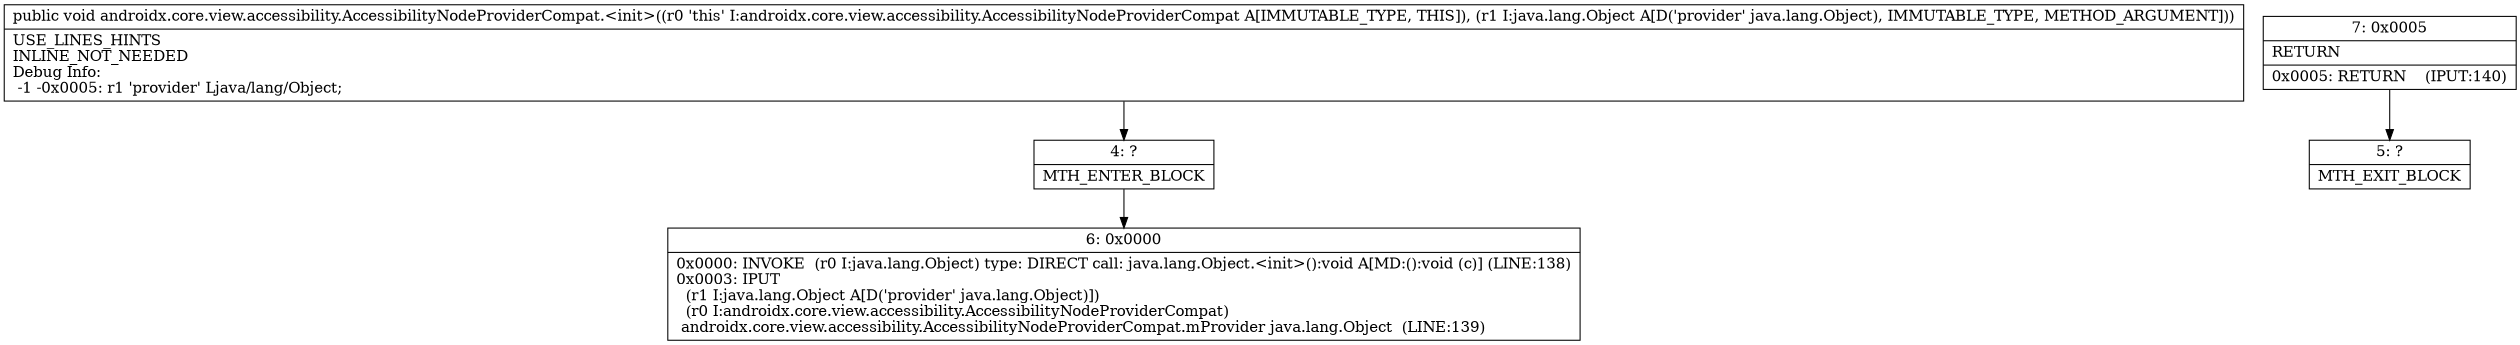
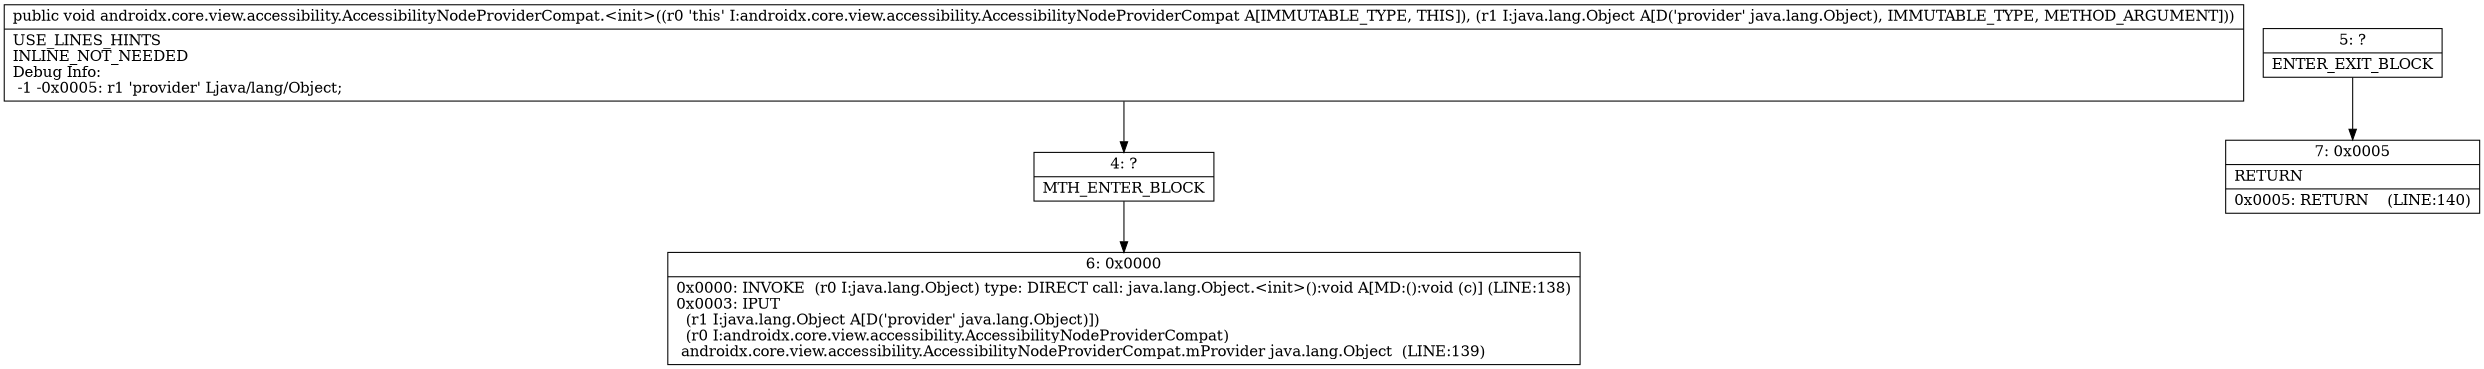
  digraph {
    node [shape=record]
    n1 [label="{4\:\ ?|MTH_ENTER_BLOCK\l}"]
    n2 [label="{6\:\ 0x0000|0x0000: INVOKE  (r0 I:java.lang.Object) type: DIRECT call: java.lang.Object.\<init\>():void A[MD:():void (c)] (LINE:138)\l0x0003: IPUT  \l  (r1 I:java.lang.Object A[D('provider' java.lang.Object)])\l  (r0 I:androidx.core.view.accessibility.AccessibilityNodeProviderCompat)\l androidx.core.view.accessibility.AccessibilityNodeProviderCompat.mProvider java.lang.Object  (LINE:139)\l}"]
-   n3 [label="{7\:\ 0x0005|RETURN\l|0x0005: RETURN    (IPUT:140)\l}"]
-   n4 [label="{5\:\ ?|MTH_EXIT_BLOCK\l}"]
+   n3 [label="{7\:\ 0x0005|RETURN\l|0x0005: RETURN    (LINE:140)\l}"]
+   n4 [label="{5\:\ ?|ENTER_EXIT_BLOCK\l}"]
    n5 [label="{public void androidx.core.view.accessibility.AccessibilityNodeProviderCompat.\<init\>((r0 'this' I:androidx.core.view.accessibility.AccessibilityNodeProviderCompat A[IMMUTABLE_TYPE, THIS]), (r1 I:java.lang.Object A[D('provider' java.lang.Object), IMMUTABLE_TYPE, METHOD_ARGUMENT]))  | USE_LINES_HINTS\lINLINE_NOT_NEEDED\lDebug Info:\l  \-1 \-0x0005: r1 'provider' Ljava\/lang\/Object;\l}"]
    n1 -> n2
-   n3 -> n4
+   n4 -> n3
    n5 -> n1
  }
